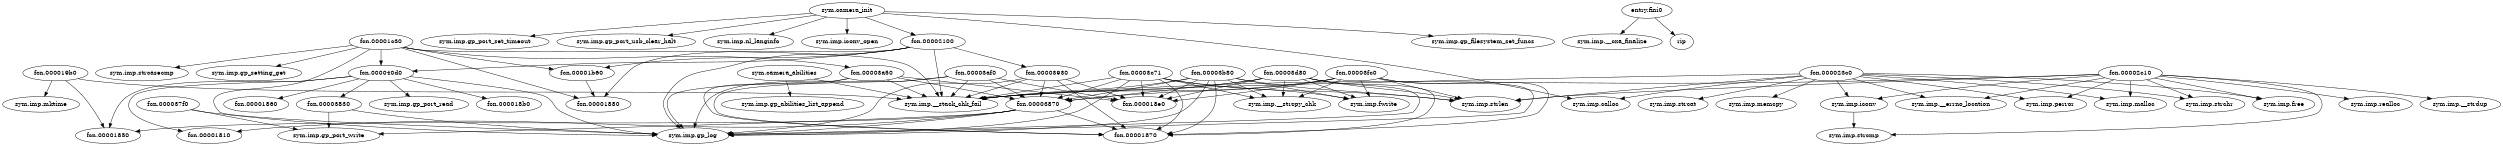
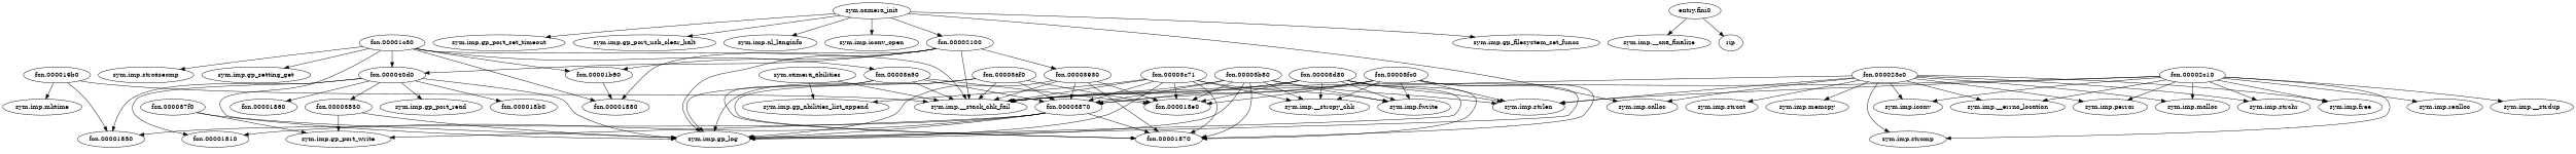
  digraph {
    n1 [label="sym.camera_abilities"]
    n2 [label="sym.imp.gp_abilities_list_append"]
    n3 [label="sym.imp.__stack_chk_fail"]
    n4 [label="sym.camera_init"]
    n5 [label="sym.imp.gp_filesystem_set_funcs"]
    n6 [label="sym.imp.gp_port_set_timeout"]
    n7 [label="sym.imp.gp_port_usb_clear_halt"]
    n8 [label="sym.imp.calloc"]
    n9 [label="sym.imp.nl_langinfo"]
    n10 [label="sym.imp.iconv_open"]
    n11 [label="fcn.00002100"]
    n12 [label="fcn.00003930"]
    n13 [label="fcn.000040d0"]
    n14 [label="fcn.00001880"]
    n15 [label="sym.imp.gp_log"]
    n16 [label="fcn.00001b60"]
    n17 [label="fcn.00001870"]
    n18 [label="fcn.000018e0"]
    n19 [label="fcn.00003870"]
    n20 [label="fcn.00001850"]
    n21 [label="fcn.00001810"]
    n22 [label="sym.imp.gp_port_read"]
    n23 [label="fcn.000018b0"]
    n24 [label="fcn.00001860"]
    n25 [label="fcn.00003830"]
    n26 [label="sym.imp.gp_port_write"]
    n27 [label="entry.fini0"]
    n28 [label="sym.imp.__cxa_finalize"]
    n29 [label=rip]
    n30 [label="fcn.00003a50"]
    n31 [label="fcn.00003af0"]
    n32 [label="fcn.00001c30"]
    n33 [label="sym.imp.gp_setting_get"]
    n34 [label="sym.imp.strcasecmp"]
    n35 [label="fcn.000023c0"]
    n36 [label="sym.imp.strlen"]
    n37 [label="sym.imp.free"]
    n38 [label="sym.imp.iconv"]
    n39 [label="sym.imp.__errno_location"]
    n40 [label="sym.imp.perror"]
    n41 [label="sym.imp.strcmp"]
    n42 [label="sym.imp.malloc"]
    n43 [label="sym.imp.memcpy"]
    n44 [label="sym.imp.strchr"]
    n45 [label="sym.imp.strcat"]
    n46 [label="fcn.00003c71"]
    n47 [label="sym.imp.__strcpy_chk"]
    n48 [label="sym.imp.fwrite"]
    n49 [label="fcn.000037f0"]
    n50 [label="fcn.000019b0"]
    n51 [label="sym.imp.mktime"]
    n52 [label="fcn.00003d80"]
    n53 [label="fcn.00003fc0"]
    n54 [label="fcn.00002c10"]
    n55 [label="sym.imp.realloc"]
    n56 [label="sym.imp.__strdup"]
    n57 [label="fcn.00003b80"]
    n1 -> n2
    n1 -> n3
    n4 -> n5
    n4 -> n6
    n4 -> n7
    n4 -> n8
    n4 -> n9
    n4 -> n10
    n4 -> n11
    n11 -> n3
    n11 -> n12
    n11 -> n13
    n11 -> n14
    n11 -> n15
    n11 -> n16
    n12 -> n3
    n12 -> n15
    n12 -> n17
    n12 -> n18
    n12 -> n19
    n13 -> n15
    n13 -> n20
    n13 -> n21
    n13 -> n22
    n13 -> n23
    n13 -> n24
    n13 -> n25
    n16 -> n14
    n19 -> n15
    n19 -> n17
    n19 -> n20
    n19 -> n21
    n19 -> n26
    n25 -> n15
    n25 -> n26
    n27 -> n28
    n27 -> n29
    n30 -> n3
    n30 -> n15
    n30 -> n17
    n30 -> n18
    n30 -> n19
    n31 -> n3
    n31 -> n15
    n31 -> n17
    n31 -> n18
    n31 -> n19
    n32 -> n3
    n32 -> n13
    n32 -> n14
    n32 -> n15
    n32 -> n16
    n32 -> n30
    n32 -> n33
    n32 -> n34
    n35 -> n3
    n35 -> n8
    n35 -> n36
    n35 -> n37
    n35 -> n38
    n35 -> n39
    n35 -> n40
-   n38 -> n41
+   n35 -> n41
    n35 -> n42
    n35 -> n43
    n35 -> n44
    n35 -> n45
    n46 -> n3
    n46 -> n15
    n46 -> n17
    n46 -> n18
    n46 -> n19
-   n46 -> n36
+   n46 -> n2
    n46 -> n47
    n46 -> n48
    n49 -> n15
    n49 -> n26
    n50 -> n3
    n50 -> n20
    n50 -> n51
    n52 -> n3
    n52 -> n15
    n52 -> n17
    n52 -> n18
    n52 -> n19
    n52 -> n36
    n52 -> n47
    n52 -> n48
    n53 -> n3
    n53 -> n15
    n53 -> n17
    n53 -> n18
    n53 -> n19
    n53 -> n36
    n53 -> n47
    n53 -> n48
    n54 -> n3
    n54 -> n36
    n54 -> n37
    n54 -> n38
    n54 -> n39
    n54 -> n40
    n54 -> n41
    n54 -> n42
    n54 -> n44
    n54 -> n55
    n54 -> n56
    n57 -> n3
    n57 -> n15
    n57 -> n17
    n57 -> n18
    n57 -> n19
    n57 -> n36
    n57 -> n47
    n57 -> n48
  }
